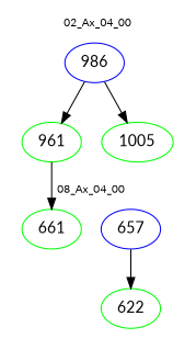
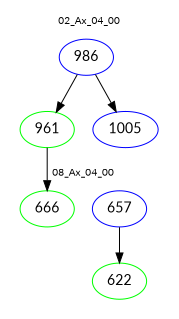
  digraph {
    fontname=Lato
    node [color=green fontname=Lato]
    edge [color=black fontname=Lato]
    n1 [color=blue label=657]
    n2 [label=622]
-   n3 [label=661]
+   n3 [label=666]
    n4 [color=blue label=986]
    n5 [label=961]
-   n6 [label=1005]
+   n6 [color=blue label=1005]
    subgraph cluster_1 {
      color=white
      fontsize=10
      label="08_Ax_04_00"
      n1
      n2
      n3
    }
    subgraph cluster_2 {
      color=white
      fontsize=10
      label="02_Ax_04_00"
      n4
      n5
      n6
    }
    n1 -> n2
    n4 -> n5
    n4 -> n6
    n5 -> n3
  }
